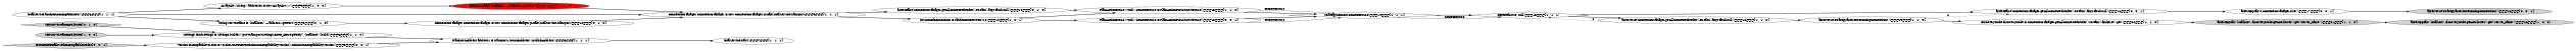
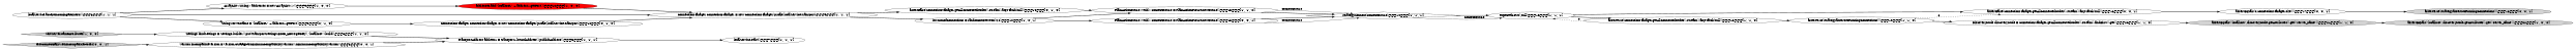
  digraph {
    rankdir=LR
    node [fillcolor=white shape=ellipse style=filled]
    edge [style=bold]
    n1 [label="TransportAddress address1 = transport1.boundAddress().publishAddress()@@@5@@@['1', '1', '1']"]
    n2 [label="localService.start()@@@7@@@['1', '1', '1']"]
    n3 [label="Settings bindSettings = Settings.builder().put(TransportSettings.BIND_HOST.getKey(),\"localhost\").build()@@@3@@@['1', '1', '0']"]
    n4 [label="ArrayList<String> addresses = new ArrayList<>()@@@9@@@['1', '0', '0']"]
    n5 [fillcolor=red label="addresses.add(\"localhost:\" + address1.getPort())@@@10@@@['1', '0', '0']"]
    n6 [label="ConnectionManager connectionManager = new ConnectionManager(profile,localService.transport)@@@9@@@['1', '1', '1']"]
    n7 [fillcolor=lightgray label="assertEquals(\"localhost\",discoveryNode.getAttributes().get(\"server_name\"))@@@21@@@['1', '1', '0']"]
    n8 [fillcolor=lightgray label="assertEquals(\"localhost\",discoveryNode.getAttributes().get(\"server_name\"))@@@22@@@['1', '0', '0']"]
    n9 [label="Version incompatibleVersion = Version.CURRENT.minimumCompatibilityVersion().minimumCompatibilityVersion()@@@3@@@['0', '0', '1']"]
    n10 [fillcolor=lightgray label="assertTrue(strategy.assertNoRunningConnections())@@@18@@@['0', '0', '1']"]
    n11 [label="PlainActionFuture<Void> connectFuture = PlainActionFuture.newFuture()@@@13@@@['0', '0', '1']"]
    n12 [label="strategy.connect(connectFuture)@@@14@@@['1', '1', '1']" shape=diamond]
-   n13 [label="expectThrows(,null)@@@15@@@['1', '1', '1']" shape=diamond]
+   n13 [label="expectThrows(,null)@@@15@@@['1', '1', '1']"]
    n14 [fillcolor=lightgray label="testConnectFailsWithIncompatibleNodes['0', '0', '1']" shape=diamond]
    n15 [label="assertFalse(connectionManager.getAllConnectedNodes().stream().anyMatch(null))@@@16@@@['0', '0', '1']"]
    n16 [label="assertTrue(connectionManager.getAllConnectedNodes().stream().anyMatch(null))@@@18@@@['1', '1', '0']"]
    n17 [label="assertEquals(0,connectionManager.size())@@@17@@@['0', '0', '1']"]
    n18 [label="assertTrue(strategy.assertNoRunningConnections())@@@19@@@['1', '1', '0']"]
    n19 [label="DiscoveryNode discoveryNode = connectionManager.getAllConnectedNodes().stream().findFirst().get()@@@20@@@['1', '1', '0']"]
    n20 [label="PlainActionFuture<Void> connectFuture = PlainActionFuture.newFuture()@@@15@@@['1', '1', '0']"]
    n21 [label="localService.acceptIncomingRequests()@@@8@@@['1', '1', '1']"]
    n22 [label="String serverName = \"localhost:\" + address1.getPort()@@@9@@@['0', '1', '0']"]
    n23 [label="assertFalse(connectionManager.getAllConnectedNodes().stream().anyMatch(null))@@@14@@@['0', '1', '0']"]
    n24 [label="int numOfConnections = randomIntBetween(4,8)@@@10@@@['1', '0', '1']"]
    n25 [label="ConnectionManager connectionManager = new ConnectionManager(profile,localService.transport)@@@10@@@['0', '1', '0']"]
-   n26 [fillcolor=lightgray label="testServerNameAttributes['0', '1', '0']" shape=diamond]
-   n27 [fillcolor=lightgray label="testServerNameAttributes['1', '0', '0']"]
+   n27 [fillcolor=lightgray label="testServerNameAttributes['1', '0', '0']" shape=diamond]
    n1 -> n2
    n3 -> n1
    n4 -> n5
    n5 -> n6
    n6 -> n23
    n6 -> n24
    n7 -> n8
    n9 -> n1
    n11 -> n12
    n11 -> n12 [label=connectFuture style=solid]
    n12 -> n13
    n12 -> n13 [label=connectFuture style=solid]
    n13 -> n15
    n13 -> n16
    n14 -> n9
    n15 -> n17
    n16 -> n13 [label=0 style=dashed]
    n16 -> n18
    n17 -> n10
    n18 -> n15 [label=0 style=dashed]
    n18 -> n19
    n19 -> n7
    n20 -> n12 [label=connectFuture style=solid]
    n20 -> n12
    n21 -> n4
    n21 -> n6
    n21 -> n22
    n22 -> n25
    n23 -> n20
    n24 -> n11
    n24 -> n20
    n25 -> n6
-   n26 -> n3
    n27 -> n3
  }
